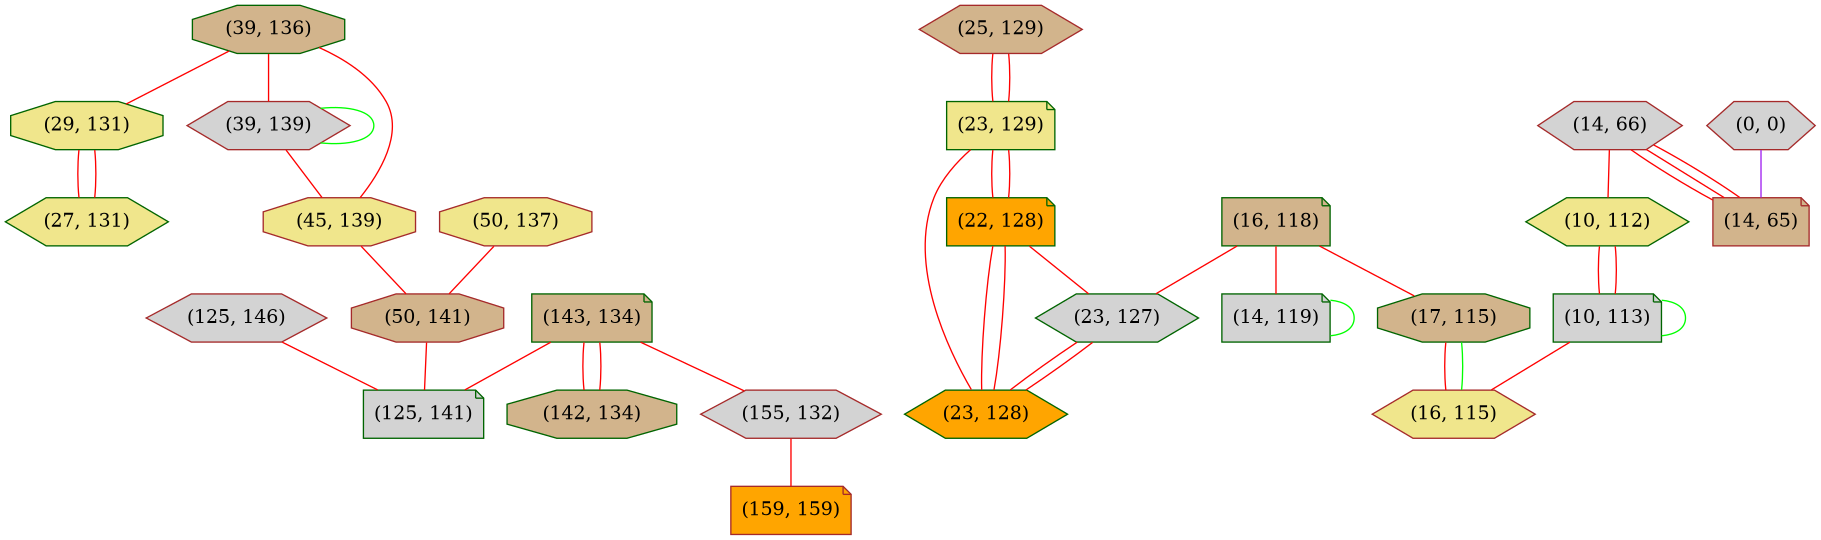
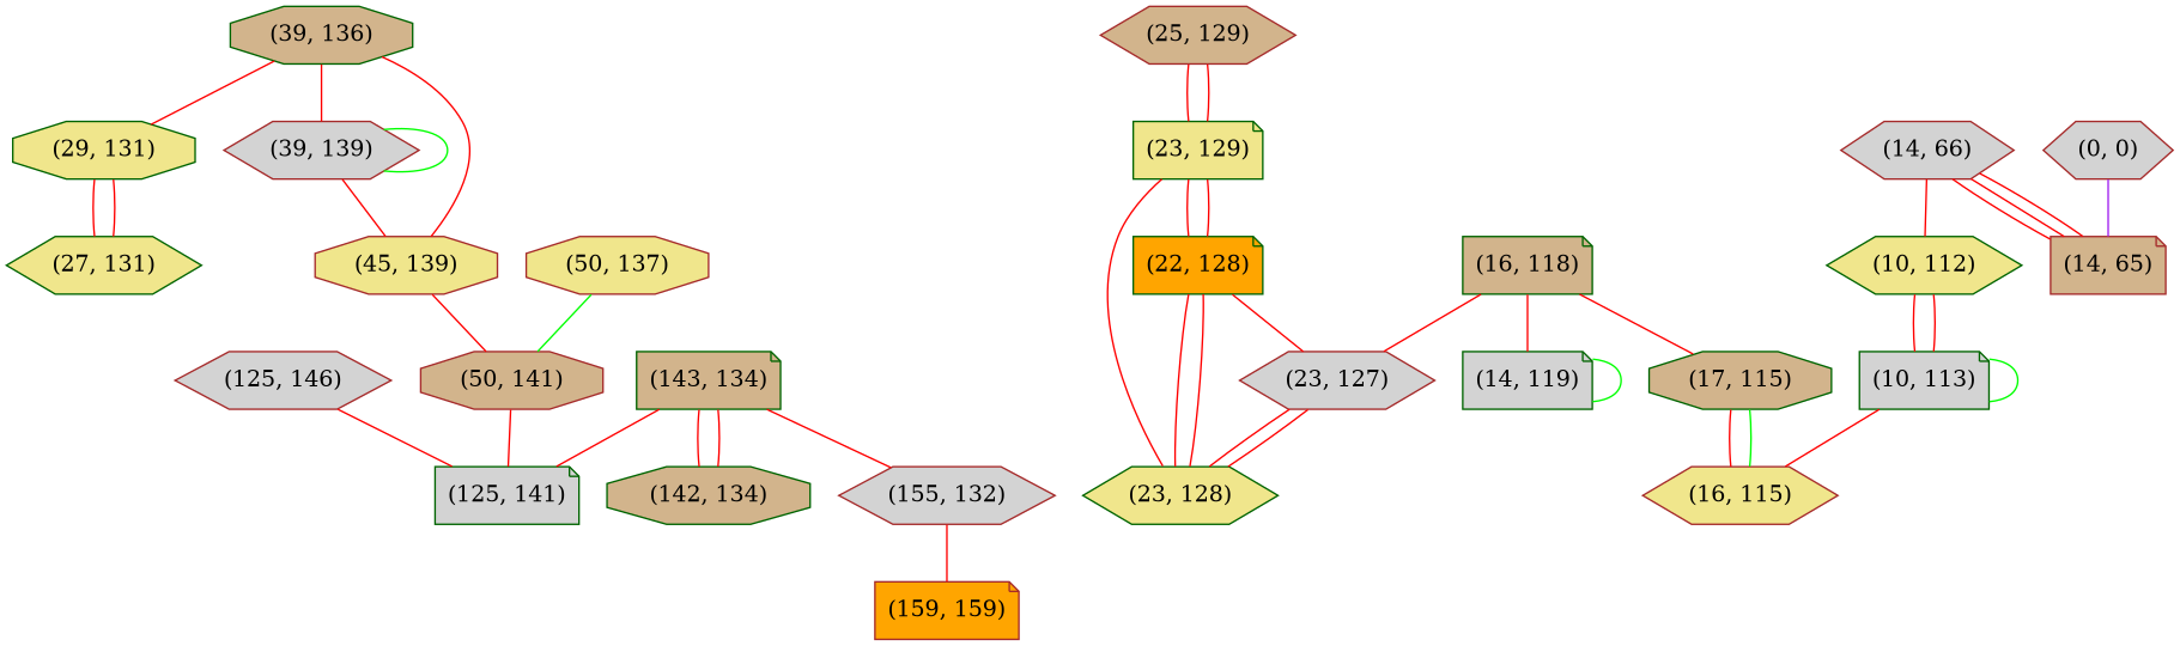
  graph {
    node [color=darkgreen fillcolor=lightgrey shape=hexagon style=filled]
    edge [color=red weight=1]
    "(125, 146)" [color=brown]
    "(125, 141)" [shape=note]
    "(25, 129)" [color=brown fillcolor=tan]
    "(23, 129)" [fillcolor=khaki shape=note]
    "(22, 128)" [fillcolor=orange shape=note]
-   "(23, 128)" [fillcolor=orange]
+   "(23, 128)" [fillcolor=khaki]
    "(27, 131)" [fillcolor=khaki]
    "(14, 66)" [color=brown]
    "(10, 112)" [fillcolor=khaki]
    "(14, 65)" [color=brown fillcolor=tan shape=note]
    "(10, 113)" [shape=note]
    "(39, 136)" [fillcolor=tan shape=octagon]
    "(29, 131)" [fillcolor=khaki shape=octagon]
    "(39, 139)" [color=brown]
    "(45, 139)" [color=brown fillcolor=khaki shape=octagon]
    "(50, 141)" [color=brown fillcolor=tan shape=octagon]
    "(143, 134)" [fillcolor=tan shape=note]
    "(142, 134)" [fillcolor=tan shape=octagon]
    "(155, 132)" [color=brown]
    "(159, 159)" [color=brown fillcolor=orange shape=note]
    "(0, 0)" [color=brown]
    "(16, 115)" [color=brown fillcolor=khaki]
    "(16, 118)" [fillcolor=tan shape=note]
    "(14, 119)" [shape=note]
    "(17, 115)" [fillcolor=tan shape=octagon]
-   "(23, 127)"
+   "(23, 127)" [color=brown]
    "(50, 137)" [color=brown fillcolor=khaki shape=octagon]
    "(125, 146)" -- "(125, 141)"
    "(25, 129)" -- "(23, 129)"
    "(25, 129)" -- "(23, 129)"
    "(23, 129)" -- "(22, 128)"
    "(23, 129)" -- "(22, 128)"
    "(23, 129)" -- "(23, 128)"
    "(22, 128)" -- "(23, 128)"
    "(22, 128)" -- "(23, 128)"
    "(22, 128)" -- "(23, 127)"
    "(14, 66)" -- "(10, 112)"
    "(14, 66)" -- "(14, 65)"
    "(14, 66)" -- "(14, 65)"
    "(14, 66)" -- "(14, 65)"
    "(10, 112)" -- "(10, 113)"
    "(10, 112)" -- "(10, 113)"
    "(10, 113)" -- "(10, 113)" [color=green weight=2]
    "(10, 113)" -- "(16, 115)"
    "(39, 136)" -- "(29, 131)"
    "(39, 136)" -- "(39, 139)"
    "(39, 136)" -- "(45, 139)"
    "(29, 131)" -- "(27, 131)"
    "(29, 131)" -- "(27, 131)"
    "(39, 139)" -- "(39, 139)" [color=green weight=2]
    "(39, 139)" -- "(45, 139)"
    "(45, 139)" -- "(50, 141)"
    "(50, 141)" -- "(125, 141)"
    "(143, 134)" -- "(125, 141)"
    "(143, 134)" -- "(142, 134)"
    "(143, 134)" -- "(142, 134)"
    "(143, 134)" -- "(155, 132)"
    "(155, 132)" -- "(159, 159)"
    "(0, 0)" -- "(14, 65)" [color=purple weight=4]
    "(16, 118)" -- "(14, 119)"
    "(16, 118)" -- "(17, 115)"
    "(16, 118)" -- "(23, 127)"
    "(14, 119)" -- "(14, 119)" [color=green weight=2]
    "(17, 115)" -- "(16, 115)"
    "(17, 115)" -- "(16, 115)" [color=green weight=2]
    "(23, 127)" -- "(23, 128)"
    "(23, 127)" -- "(23, 128)"
-   "(50, 137)" -- "(50, 141)"
+   "(50, 137)" -- "(50, 141)" [color=green]
  }
